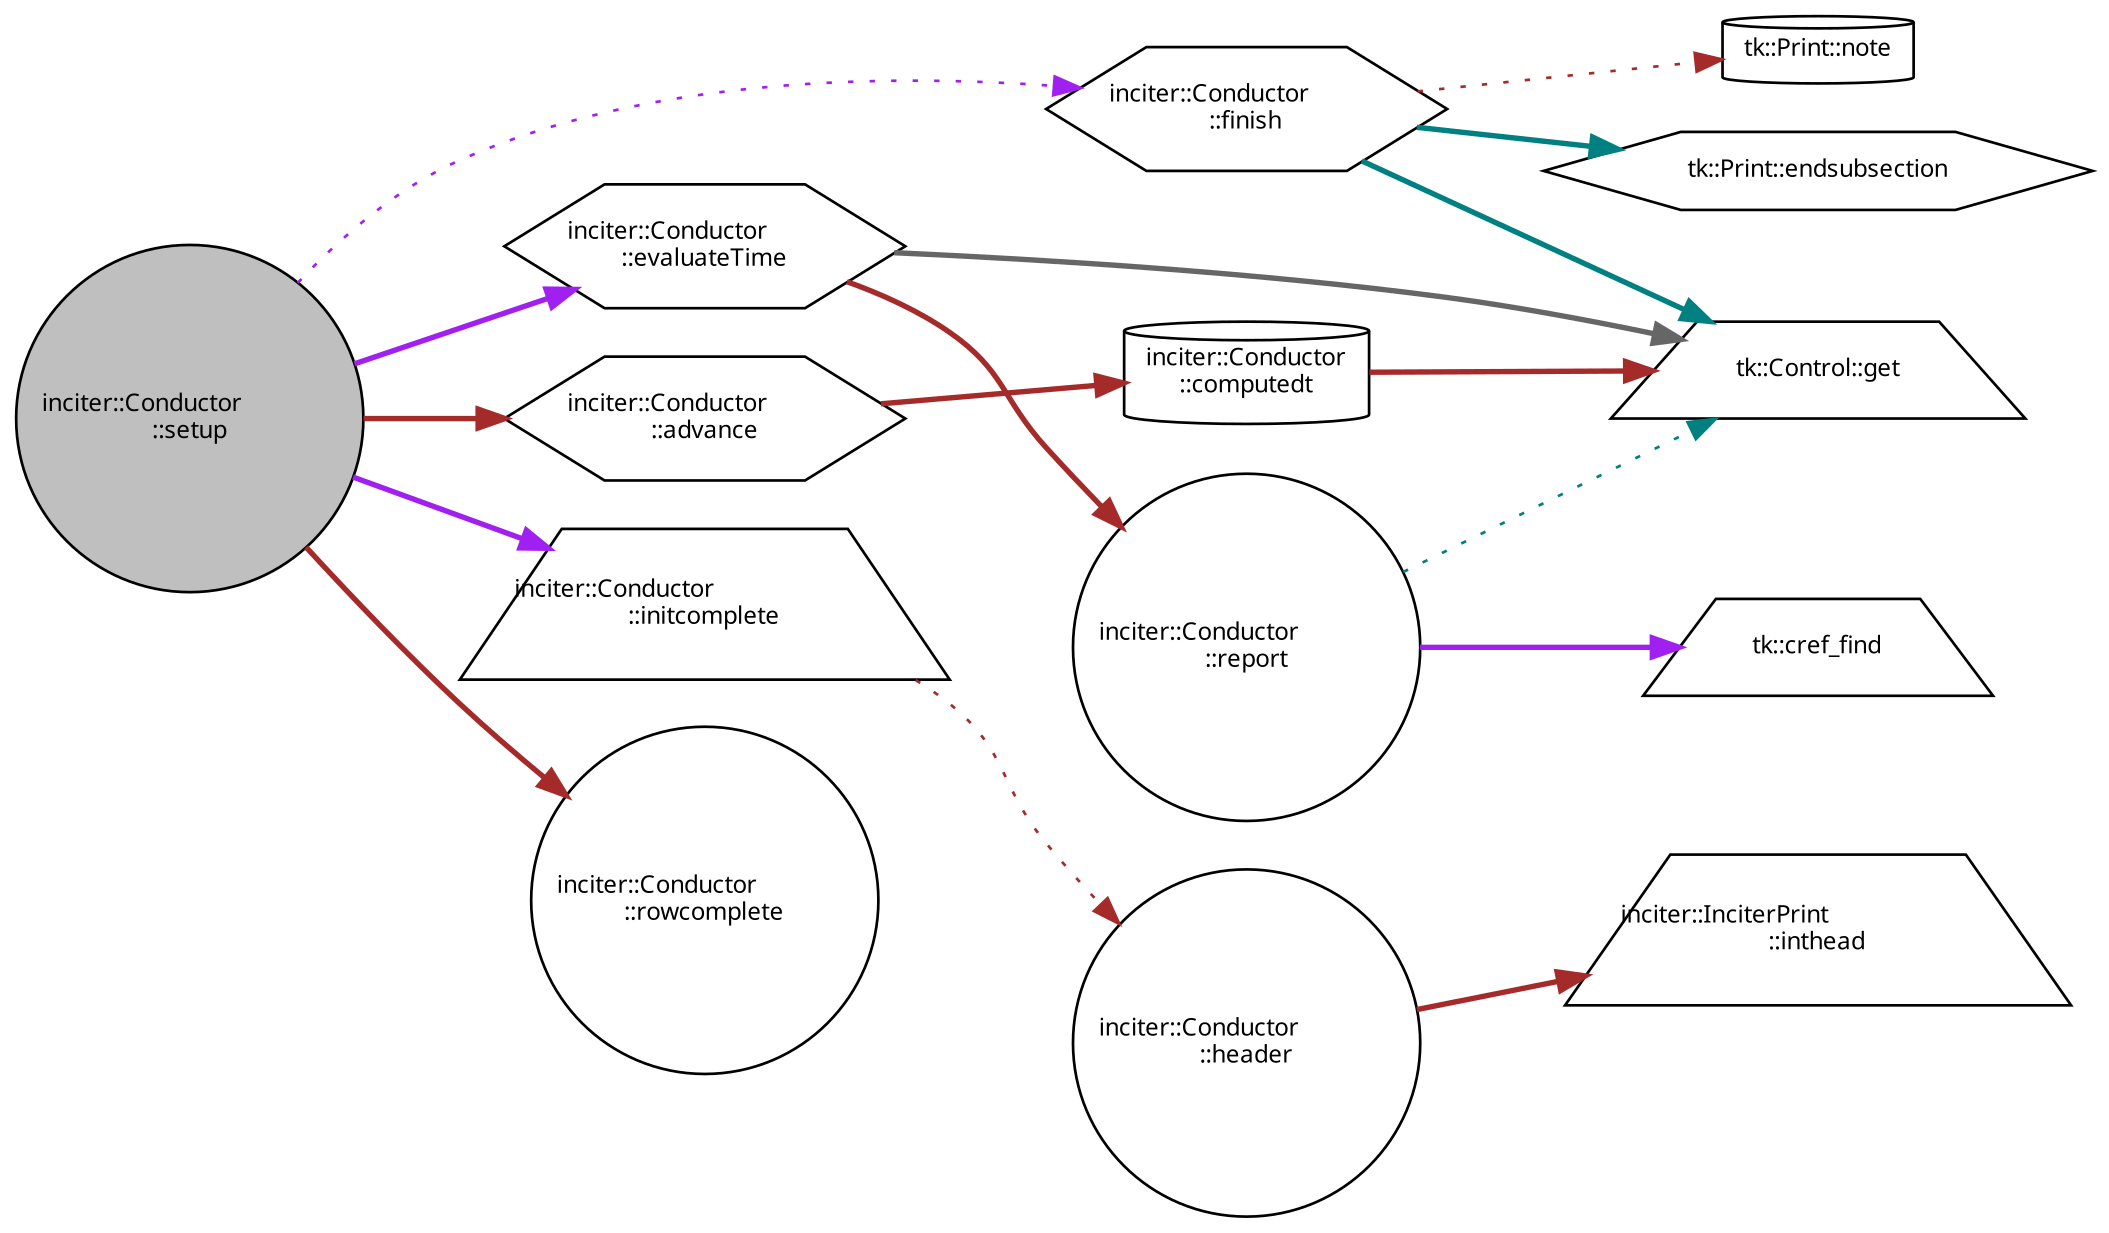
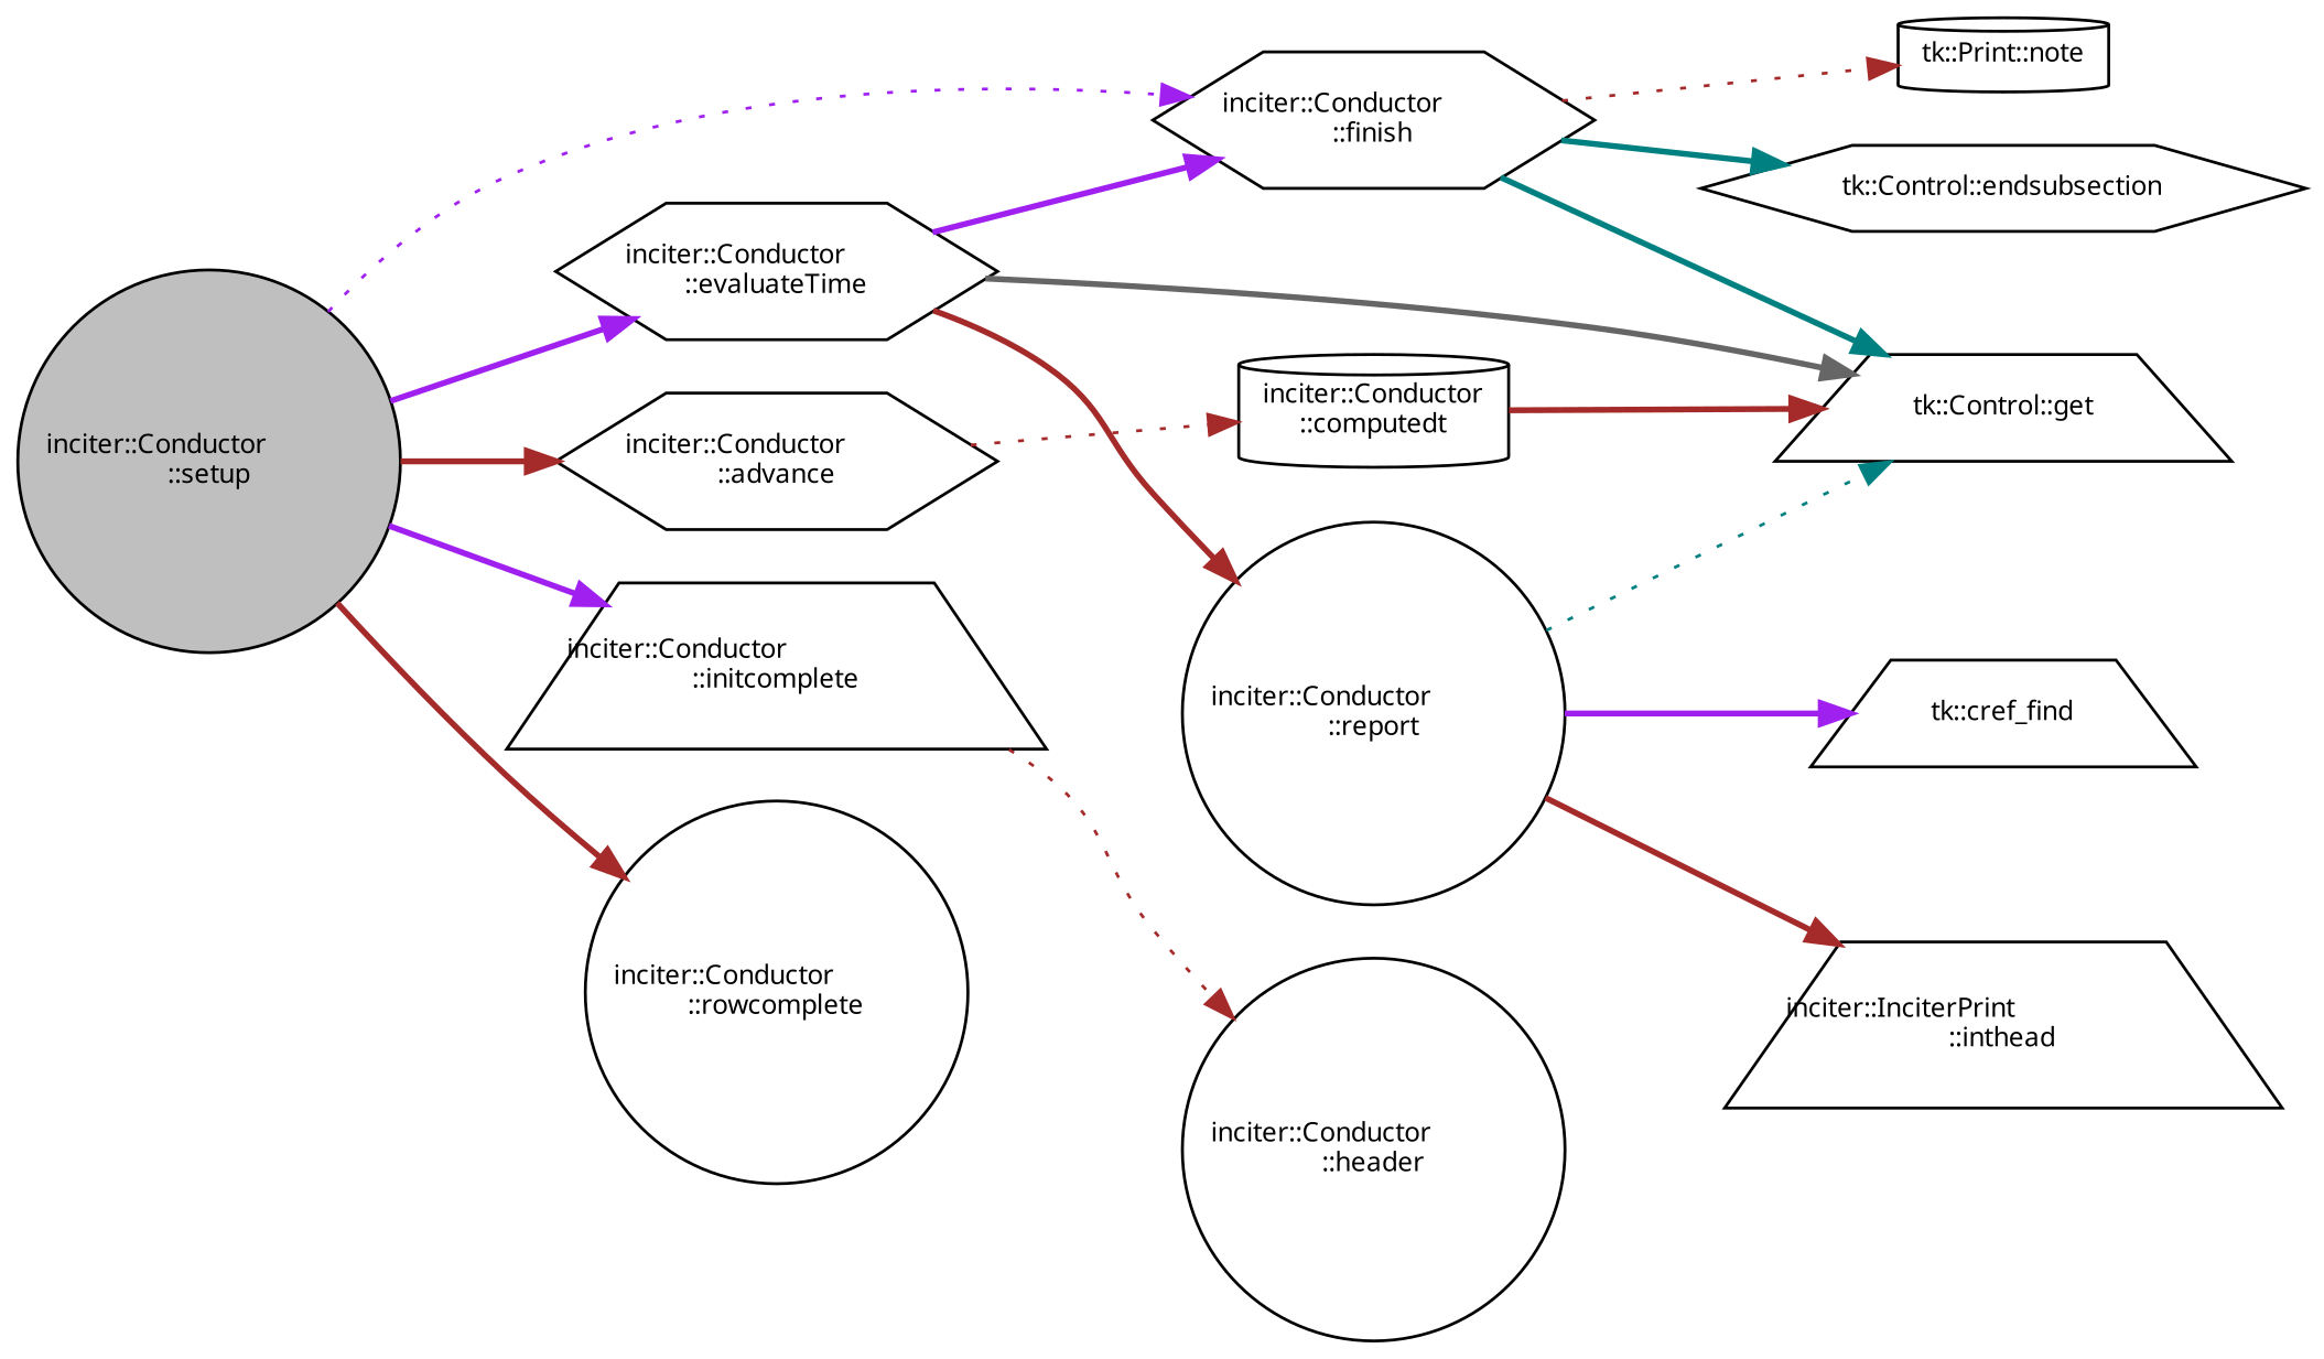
  digraph {
    rankdir=LR
    node [color=black fontname="sans-serif" fontsize=9 shape=circle]
    edge [color=brown fontname="sans-serif" fontsize=9 labelfontname="sans-serif" labelfontsize=9 style=bold]
    n1 [fillcolor=grey75 fontcolor=black height=0.2 label="inciter::Conductor\l::setup" style=filled width=0.4]
    n2 [height=0.2 label="inciter::Conductor\l::advance" shape=hexagon width=0.4]
    n3 [height=0.2 label="inciter::Conductor\l::evaluateTime" shape=hexagon width=0.4]
    n4 [height=0.2 label="inciter::Conductor\l::finish" shape=hexagon width=0.4]
    n5 [height=0.2 label="inciter::Conductor\l::initcomplete" shape=trapezium width=0.4]
    n6 [height=0.2 label="inciter::Conductor\l::rowcomplete" width=0.4]
    n7 [height=0.2 label="inciter::Conductor\l::computedt" shape=cylinder width=0.4]
    n8 [height=0.2 label="tk::Control::get" shape=trapezium width=0.4]
    n9 [height=0.2 label="inciter::Conductor\l::report" width=0.4]
-   n10 [height=0.2 label="tk::Print::endsubsection" shape=hexagon width=0.4]
+   n10 [height=0.2 label="tk::Control::endsubsection" shape=hexagon width=0.4]
    n11 [height=0.2 label="tk::Print::note" shape=cylinder width=0.4]
    n12 [height=0.2 label="inciter::Conductor\l::header" width=0.4]
    n13 [height=0.2 label="tk::cref_find" shape=trapezium width=0.4]
    n14 [height=0.2 label="inciter::InciterPrint\l::inthead" shape=trapezium width=0.4]
    n1 -> n2
    n1 -> n3 [color=purple]
    n1 -> n4 [color=purple style=dotted]
    n1 -> n5 [color=purple]
    n1 -> n6
-   n2 -> n7
+   n2 -> n7 [style=dotted]
+   n3 -> n4 [color=purple]
    n3 -> n8 [color=gray40]
    n3 -> n9
    n4 -> n8 [color=teal]
    n4 -> n10 [color=teal]
    n4 -> n11 [style=dotted]
    n5 -> n12 [style=dotted]
    n7 -> n8
    n9 -> n8 [color=teal style=dotted]
    n9 -> n13 [color=purple]
-   n12 -> n14
+   n9 -> n14
  }
